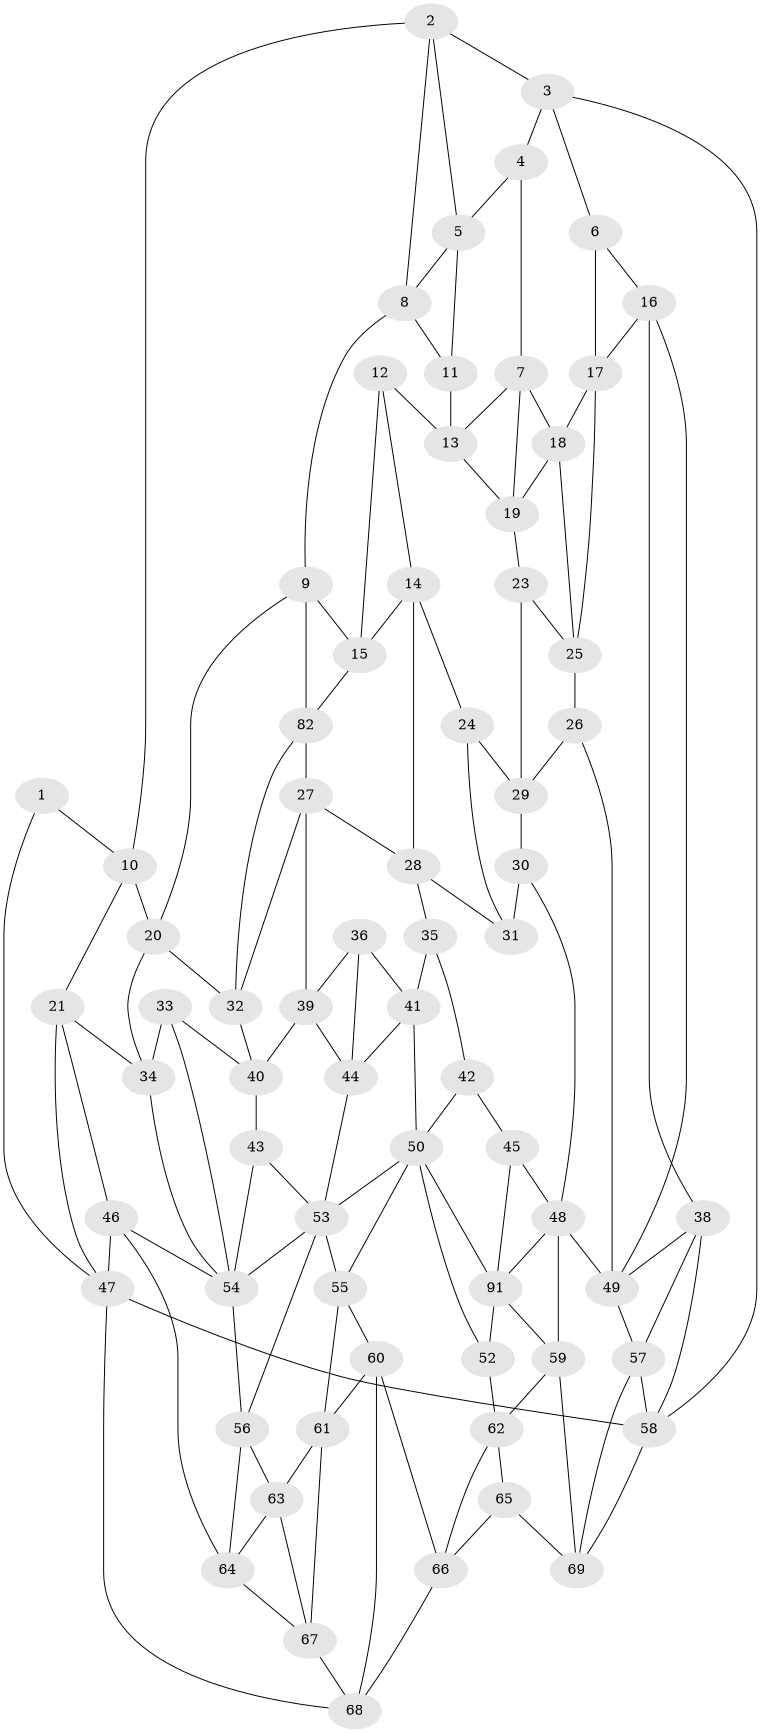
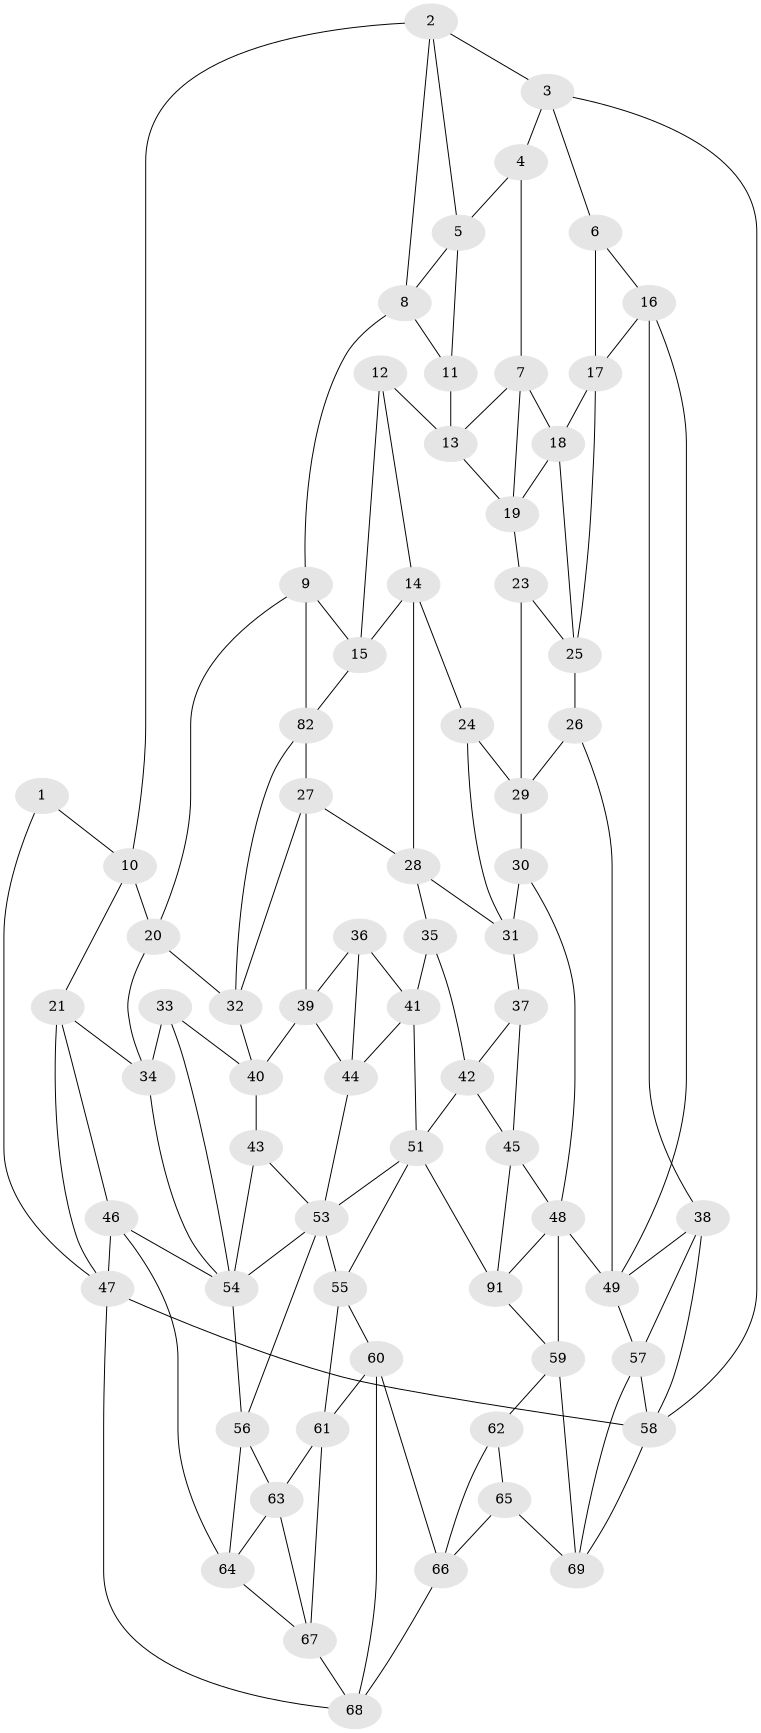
  graph {
    node [color=gray90 style=filled]
    edge [weight=1.0]
    1
    10
    47
    20
    21
    58
    68
    2
    3
    5
    8
    4
    6
    11
    9
    7
    16
    17
    69
    13
    18
    19
    38
    49
    25
    23
    15
    n28 [label=82]
    32
    34
    27
    46
    12
    14
    24
    28
    29
    31
    35
    57
    26
    40
    54
    64
    39
    30
+   37
    44
    41
    42
    48
    n52 [label=91]
    59
    45
    43
    33
    56
-   50
+   50 [label=51]
    36
    53
-   52
    55
    67
    62
    60
    61
    66
    65
    63
    1 -- 10
    1 -- 47
    10 -- 20
    10 -- 21
    47 -- 58 [weight=2.0]
    47 -- 68
    20 -- 32
    20 -- 34
    21 -- 47
    21 -- 34
    21 -- 46
    58 -- 69
    2 -- 10
    2 -- 3
    2 -- 5
    2 -- 8
    3 -- 58
    3 -- 4
    3 -- 6
    5 -- 8
    5 -- 11
    8 -- 11
    8 -- 9
    4 -- 5
    4 -- 7
    6 -- 16
    6 -- 17
    11 -- 13
    9 -- 20
    9 -- 15
    9 -- n28
    7 -- 13
    7 -- 18
    7 -- 19
    16 -- 17
    16 -- 38
    16 -- 49
    17 -- 18
    17 -- 25
    13 -- 19
    18 -- 19
    18 -- 25
    19 -- 23
    38 -- 58
    38 -- 49
    38 -- 57
    49 -- 57
    25 -- 26
    23 -- 25
    23 -- 29
    15 -- n28
    n28 -- 32
    n28 -- 27
    32 -- 40
    34 -- 54
    27 -- 32
    27 -- 28
    27 -- 39
    46 -- 47
    46 -- 54
    46 -- 64
    12 -- 13
    12 -- 15
    12 -- 14
    14 -- 15
    14 -- 24
    14 -- 28
    24 -- 29
    24 -- 31
    28 -- 31
    28 -- 35
    29 -- 30
+   31 -- 37
    35 -- 41
    35 -- 42
    57 -- 58
    57 -- 69
    26 -- 49
    26 -- 29
    40 -- 43
    54 -- 56
    64 -- 67
    39 -- 40
    39 -- 44
    30 -- 31
    30 -- 48
+   37 -- 42
+   37 -- 45
    44 -- 53
    41 -- 44
    41 -- 50
    42 -- 45
    42 -- 50
    48 -- 49 [weight=2.0]
    48 -- n52
    48 -- 59
    n52 -- 59
-   n52 -- 52 [weight=2.0]
    59 -- 69
    59 -- 62
    45 -- 48
    45 -- n52
    43 -- 54
    43 -- 53
    33 -- 34
    33 -- 40
    33 -- 54
    56 -- 64
    56 -- 63
    50 -- n52
    50 -- 53
-   50 -- 52
    50 -- 55
    36 -- 39
    36 -- 44
    36 -- 41
    53 -- 54
    53 -- 56
    53 -- 55
-   52 -- 62
    55 -- 60
    55 -- 61
    67 -- 68
    62 -- 66
    62 -- 65
    60 -- 68
    60 -- 61
    60 -- 66
    61 -- 67
    61 -- 63
    66 -- 68
    65 -- 69
    65 -- 66
    63 -- 64
    63 -- 67
  }
